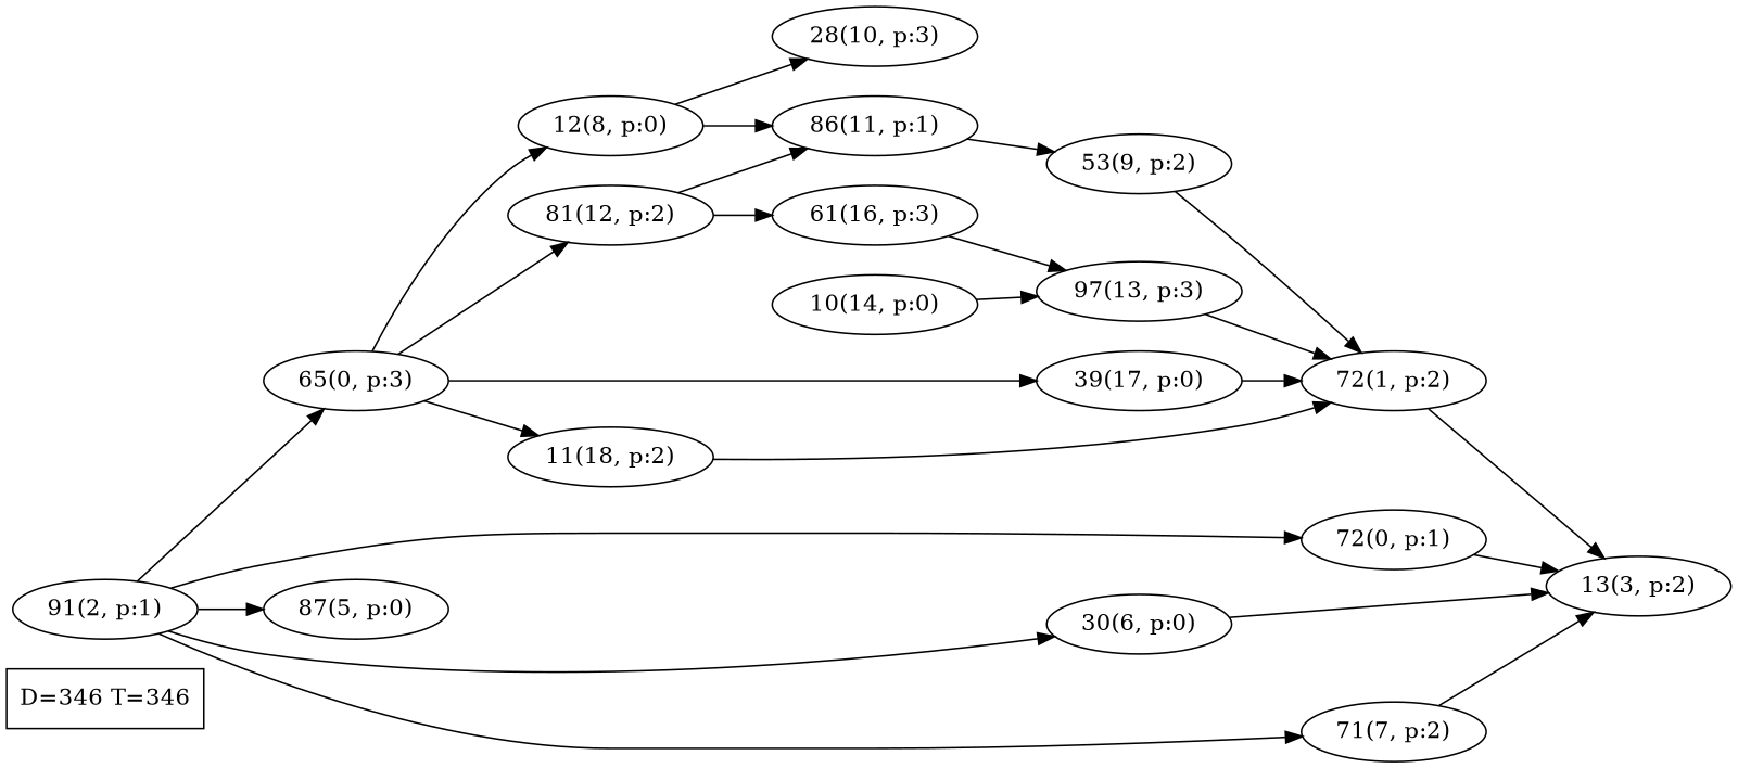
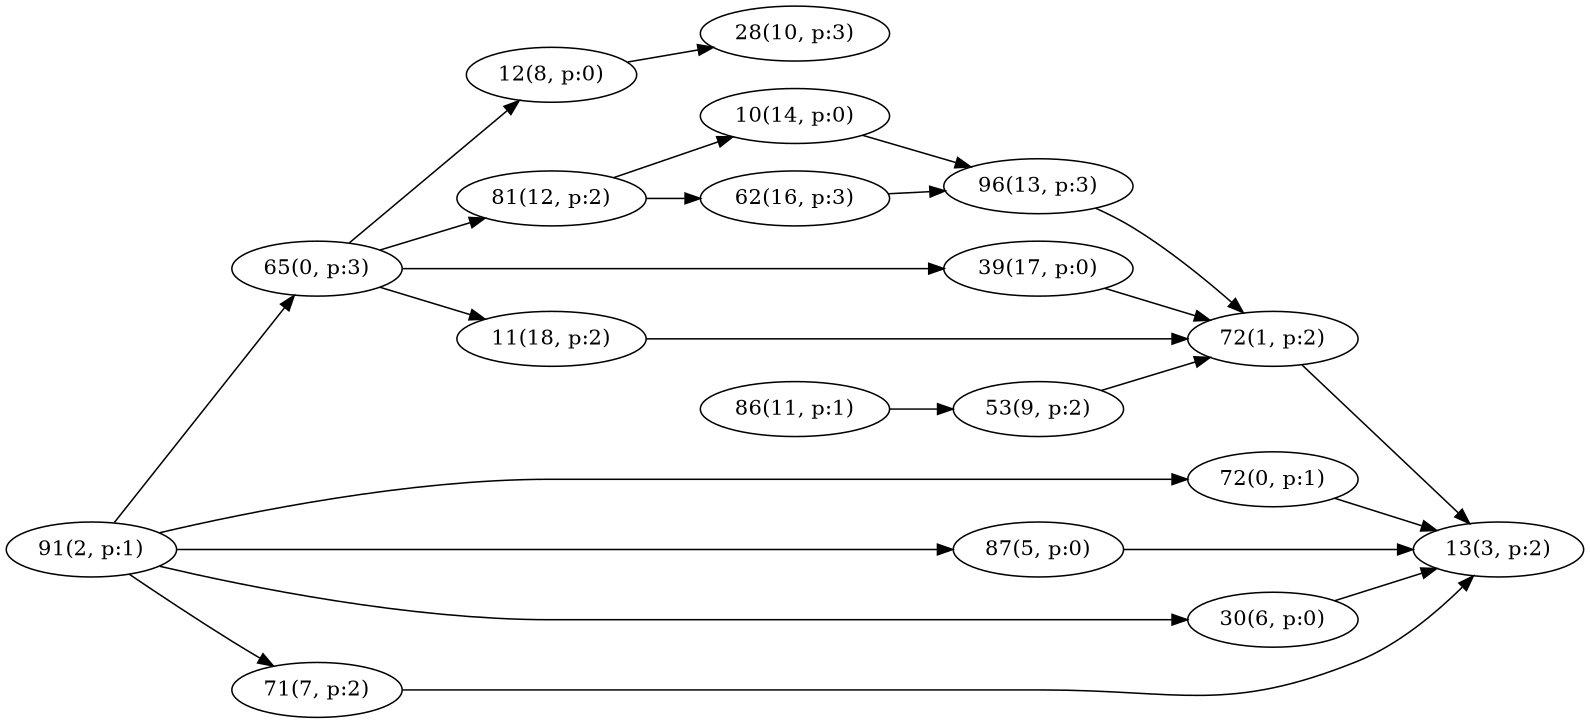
  digraph {
    rankdir=LR
-   n1 [label="D=346 T=346" shape=box]
    n2 [label="65(0, p:3)"]
    n3 [label="12(8, p:0)"]
    n4 [label="81(12, p:2)"]
    n5 [label="39(17, p:0)"]
    n6 [label="11(18, p:2)"]
    n7 [label="91(2, p:1)"]
    n8 [label="72(0, p:1)"]
    n9 [label="87(5, p:0)"]
    n10 [label="30(6, p:0)"]
    n11 [label="71(7, p:2)"]
    n12 [label="28(10, p:3)"]
    n13 [label="86(11, p:1)"]
    n14 [label="10(14, p:0)"]
-   n15 [label="61(16, p:3)"]
+   n15 [label="62(16, p:3)"]
    n16 [label="72(1, p:2)"]
    n17 [label="13(3, p:2)"]
    n18 [label="53(9, p:2)"]
-   n19 [label="97(13, p:3)"]
+   n19 [label="96(13, p:3)"]
    n2 -> n3
    n2 -> n4
    n2 -> n5
    n2 -> n6
    n3 -> n12
-   n3 -> n13
-   n4 -> n13
+   n4 -> n14
    n4 -> n15
    n5 -> n16
    n6 -> n16
    n7 -> n2
    n7 -> n8
    n7 -> n9
    n7 -> n10
    n7 -> n11
    n8 -> n17
+   n9 -> n17
    n10 -> n17
    n11 -> n17
    n13 -> n18
    n14 -> n19
    n15 -> n19
    n16 -> n17
    n18 -> n16
    n19 -> n16
  }
